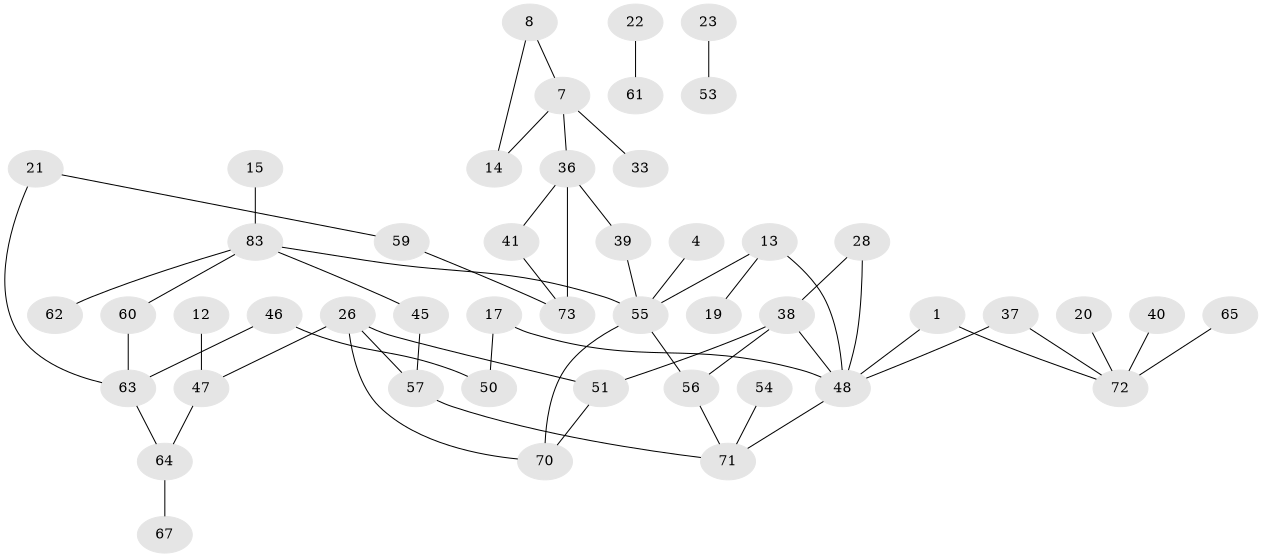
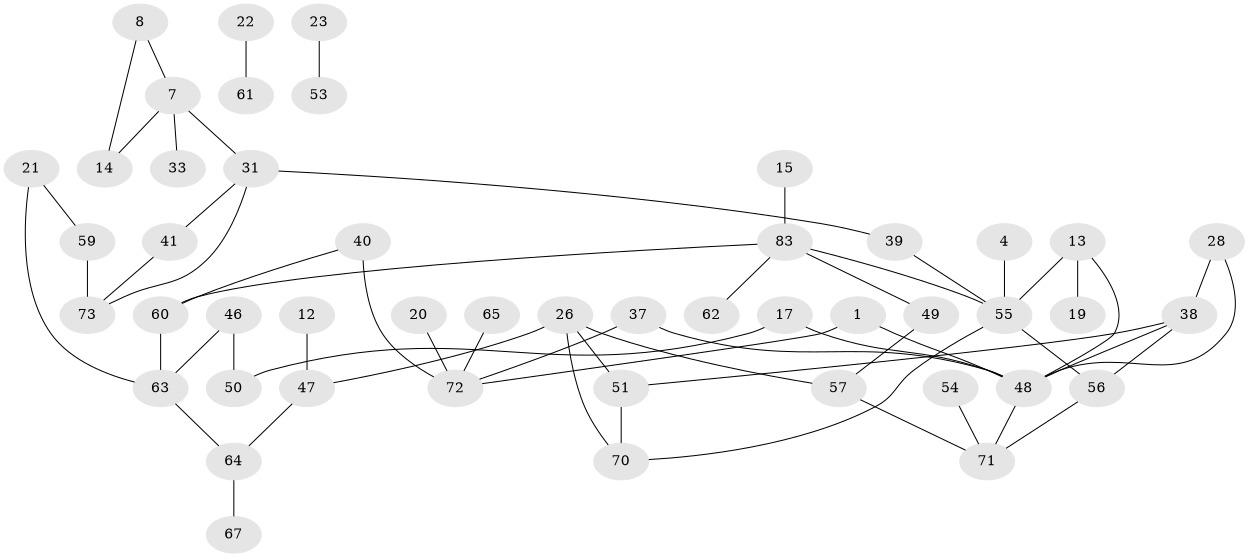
  graph {
    node [color=gray90 style=filled]
    edge [weight=1.0]
    1
    48
    72
    71
    4
    55
    70
    56
    7
    14
-   31 [label=36]
+   31
    33
    39
    41
    73
    8
    12
    47
    64
    13
    19
    n22 [label=83]
    15
    60
-   49 [label=45]
+   49
    62
    17
    50
    20
    21
    59
    63
    22
    61
    23
    53
    28
    38
    26
    51
    57
    37
    40
    46
    67
    54
    65
    1 -- 48
    1 -- 72
    48 -- 71
    4 -- 55
    55 -- 70
    55 -- 56
    56 -- 71
    7 -- 14
    7 -- 31
    7 -- 33
    31 -- 39
    31 -- 41
    31 -- 73
    39 -- 55
    41 -- 73
    8 -- 7
    8 -- 14
    12 -- 47
    47 -- 64
    64 -- 67
    13 -- 48
    13 -- 55
    13 -- 19
    n22 -- 55
    n22 -- 60
    n22 -- 49
    n22 -- 62
    15 -- n22
    60 -- 63
    49 -- 57
    17 -- 48
    17 -- 50
    20 -- 72
    21 -- 59
    21 -- 63
    59 -- 73
    63 -- 64
    22 -- 61
    23 -- 53
    28 -- 48
    28 -- 38
    38 -- 48
    38 -- 56
    38 -- 51
    26 -- 70
    26 -- 47
    26 -- 51 [weight=2.0]
    26 -- 57
    51 -- 70
    57 -- 71
    37 -- 48
    37 -- 72
    40 -- 72 [weight=2.0]
+   40 -- 60
    46 -- 50
    46 -- 63
    54 -- 71
    65 -- 72
  }
